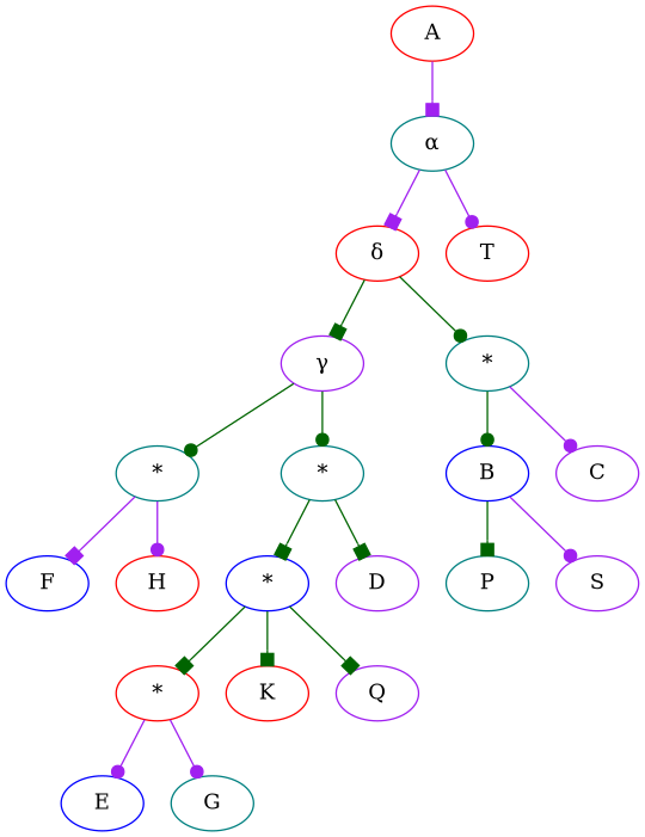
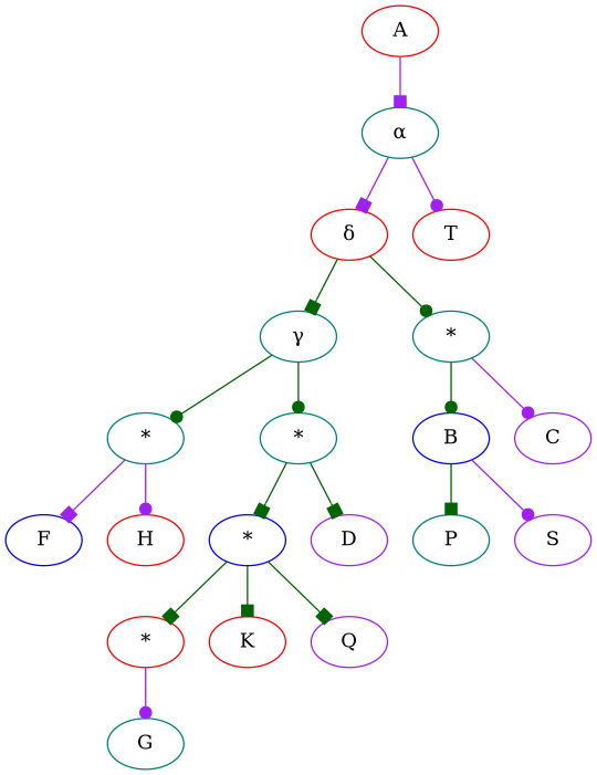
  digraph {
    node [color=red]
    edge [arrowhead=box color=darkgreen]
    "δ"
    "α" [color=teal]
    T
-   "γ" [color=purple]
+   "γ" [color=teal]
    n5 [color=teal label="*"]
    A
    n7 [color=teal label="*"]
    n8 [color=teal label="*"]
    F [color=blue]
    H
    n11 [color=blue label="*"]
    D [color=purple]
    B [color=blue]
    C [color=purple]
    P [color=teal]
    S [color=purple]
    n17 [label="*"]
    K
    Q [color=purple]
-   E [color=blue]
    G [color=teal]
    "δ" -> "γ"
    "δ" -> n5 [arrowhead=dot]
    "α" -> "δ" [color=purple]
    "α" -> T [arrowhead=dot color=purple]
    "γ" -> n7 [arrowhead=dot]
    "γ" -> n8 [arrowhead=dot]
    n5 -> B [arrowhead=dot]
    n5 -> C [arrowhead=dot color=purple]
    A -> "α" [color=purple]
    n7 -> F [color=purple]
    n7 -> H [arrowhead=dot color=purple]
    n8 -> n11
    n8 -> D
    n11 -> n17
    n11 -> K
    n11 -> Q
    B -> P
    B -> S [arrowhead=dot color=purple]
-   n17 -> E [arrowhead=dot color=purple]
    n17 -> G [arrowhead=dot color=purple]
  }
